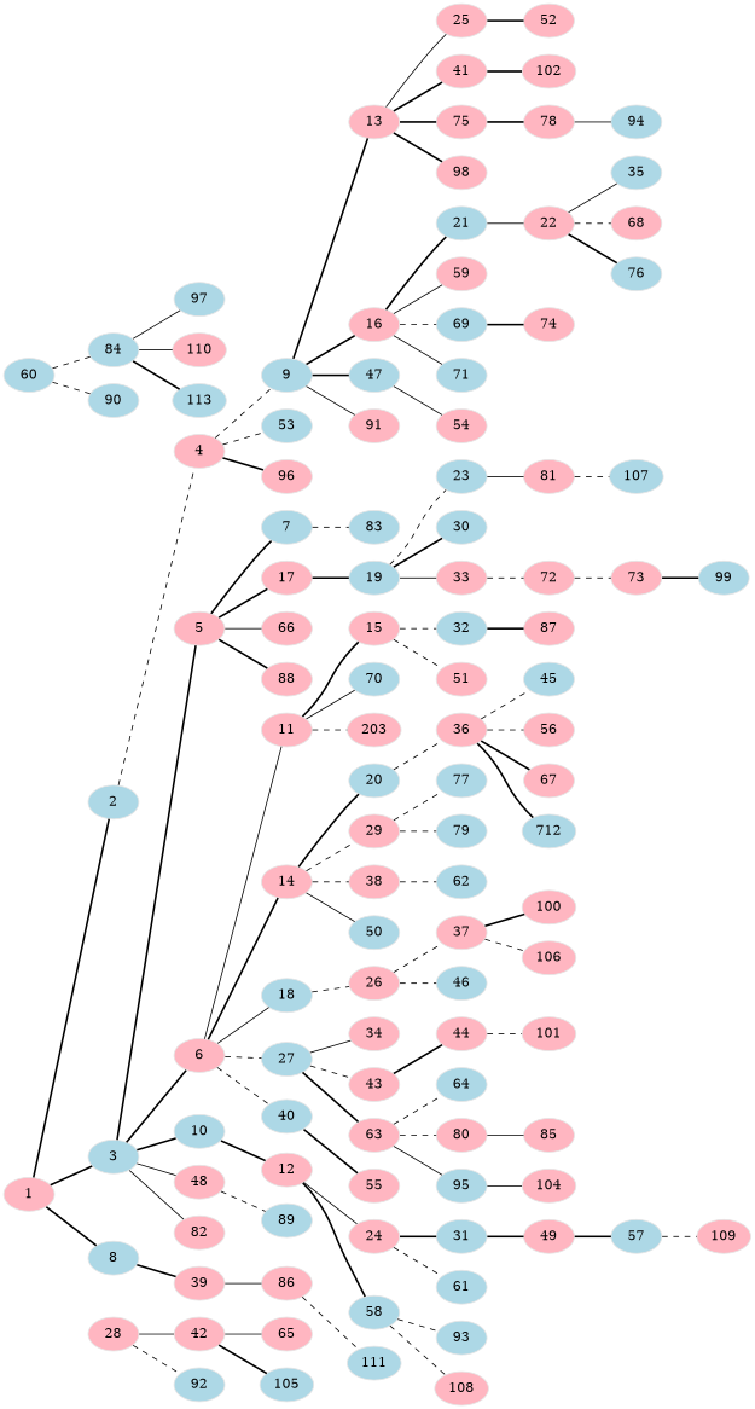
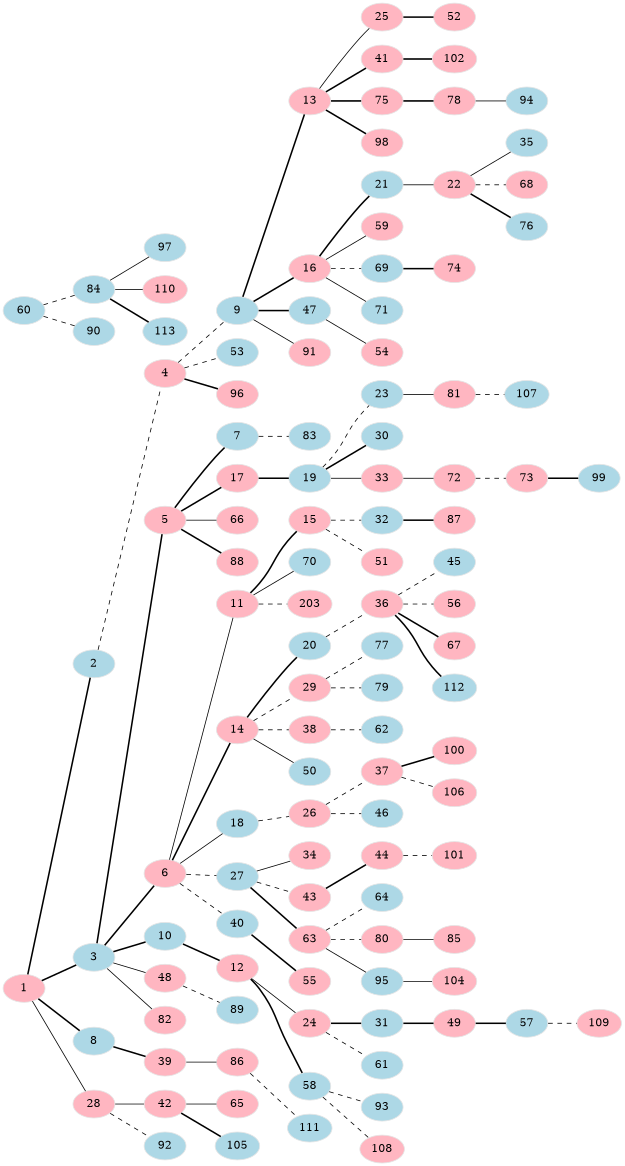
  graph {
    rankdir=LR
    node [color=gray90 fillcolor=lightpink style=filled]
    edge [style=bold]
    2 [fillcolor=lightblue]
    1
    3 [fillcolor=lightblue]
    8 [fillcolor=lightblue]
    28
    4
    5
    6
    10 [fillcolor=lightblue]
    48
    82
    39
    42
    92 [fillcolor=lightblue]
    9 [fillcolor=lightblue]
    53 [fillcolor=lightblue]
    96
    7 [fillcolor=lightblue]
    17
    66
    88
    11
    14
    18 [fillcolor=lightblue]
    27 [fillcolor=lightblue]
    40 [fillcolor=lightblue]
    12
    89 [fillcolor=lightblue]
    13
    16
    47 [fillcolor=lightblue]
    91
    83 [fillcolor=lightblue]
    19 [fillcolor=lightblue]
    15
    70 [fillcolor=lightblue]
    n37 [label=203]
    20 [fillcolor=lightblue]
    29
    38
    50 [fillcolor=lightblue]
    26
    34
    43
    63
    55
    86
    25
    41
    75
    98
    21 [fillcolor=lightblue]
    59
    69 [fillcolor=lightblue]
    71 [fillcolor=lightblue]
    54
    24
    58 [fillcolor=lightblue]
    32 [fillcolor=lightblue]
    51
    31 [fillcolor=lightblue]
    61 [fillcolor=lightblue]
    93 [fillcolor=lightblue]
    108
    52
    102
    78
    36
    77 [fillcolor=lightblue]
    79 [fillcolor=lightblue]
    62 [fillcolor=lightblue]
    87
    22
    74
    23 [fillcolor=lightblue]
    30 [fillcolor=lightblue]
    33
    37
    46 [fillcolor=lightblue]
    81
    72
    45 [fillcolor=lightblue]
    56
    67
-   112 [fillcolor=lightblue label=712]
+   112 [fillcolor=lightblue]
    35 [fillcolor=lightblue]
    68
    76 [fillcolor=lightblue]
    107 [fillcolor=lightblue]
    49
    100
    106
    44
    64 [fillcolor=lightblue]
    80
    95 [fillcolor=lightblue]
    65
    105 [fillcolor=lightblue]
    57 [fillcolor=lightblue]
    73
    111 [fillcolor=lightblue]
    101
    109
    60 [fillcolor=lightblue]
    84 [fillcolor=lightblue]
    90 [fillcolor=lightblue]
    97 [fillcolor=lightblue]
    110
    113 [fillcolor=lightblue]
    85
    104
    99 [fillcolor=lightblue]
    94 [fillcolor=lightblue]
    2 -- 4 [style=dashed]
    1 -- 2
    1 -- 3
    1 -- 8
+   1 -- 28 [style=solid]
    3 -- 5
    3 -- 6
    3 -- 10
    3 -- 48 [style=solid]
    3 -- 82 [style=solid]
    8 -- 39
    28 -- 42 [style=solid]
    28 -- 92 [style=dashed]
    4 -- 9 [style=dashed]
    4 -- 53 [style=dashed]
    4 -- 96
    5 -- 7
    5 -- 17
    5 -- 66 [style=solid]
    5 -- 88
    6 -- 11 [style=solid]
    6 -- 14
    6 -- 18 [style=solid]
    6 -- 27 [style=dashed]
    6 -- 40 [style=dashed]
    10 -- 12
    48 -- 89 [style=dashed]
    39 -- 86 [style=solid]
    42 -- 65 [style=solid]
    42 -- 105
    9 -- 13
    9 -- 16
    9 -- 47
    9 -- 91 [style=solid]
    7 -- 83 [style=dashed]
    17 -- 19
    11 -- 15
    11 -- 70 [style=solid]
    11 -- n37 [style=dashed]
    14 -- 20
    14 -- 29 [style=dashed]
    14 -- 38 [style=dashed]
    14 -- 50 [style=solid]
    18 -- 26 [style=dashed]
    27 -- 34 [style=solid]
    27 -- 43 [style=dashed]
    27 -- 63
    40 -- 55
    12 -- 24 [style=solid]
    12 -- 58
    13 -- 25 [style=solid]
    13 -- 41
    13 -- 75
    13 -- 98
    16 -- 21
    16 -- 59 [style=solid]
    16 -- 69 [style=dashed]
    16 -- 71 [style=solid]
    47 -- 54 [style=solid]
    19 -- 23 [style=dashed]
    19 -- 30
    19 -- 33 [style=solid]
    15 -- 32 [style=dashed]
    15 -- 51 [style=dashed]
    20 -- 36 [style=dashed]
    29 -- 77 [style=dashed]
    29 -- 79 [style=dashed]
    38 -- 62 [style=dashed]
    26 -- 37 [style=dashed]
    26 -- 46 [style=dashed]
    43 -- 44
    63 -- 64 [style=dashed]
    63 -- 80 [style=dashed]
    63 -- 95 [style=solid]
    86 -- 111 [style=dashed]
    25 -- 52
    41 -- 102
    75 -- 78
    21 -- 22 [style=solid]
    69 -- 74
    24 -- 31
    24 -- 61 [style=dashed]
    58 -- 93 [style=dashed]
    58 -- 108 [style=dashed]
    32 -- 87
    31 -- 49
    78 -- 94 [style=solid]
    36 -- 45 [style=dashed]
    36 -- 56 [style=dashed]
    36 -- 67
    36 -- 112
    22 -- 35 [style=solid]
    22 -- 68 [style=dashed]
    22 -- 76
    23 -- 81 [style=solid]
-   33 -- 72 [style=dashed]
+   33 -- 72 [style=solid]
    37 -- 100
    37 -- 106 [style=dashed]
    81 -- 107 [style=dashed]
    72 -- 73 [style=dashed]
    49 -- 57
    44 -- 101 [style=dashed]
    80 -- 85 [style=solid]
    95 -- 104 [style=solid]
    57 -- 109 [style=dashed]
    73 -- 99
    60 -- 84 [style=dashed]
    60 -- 90 [style=dashed]
    84 -- 97 [style=solid]
    84 -- 110 [style=solid]
    84 -- 113
  }
